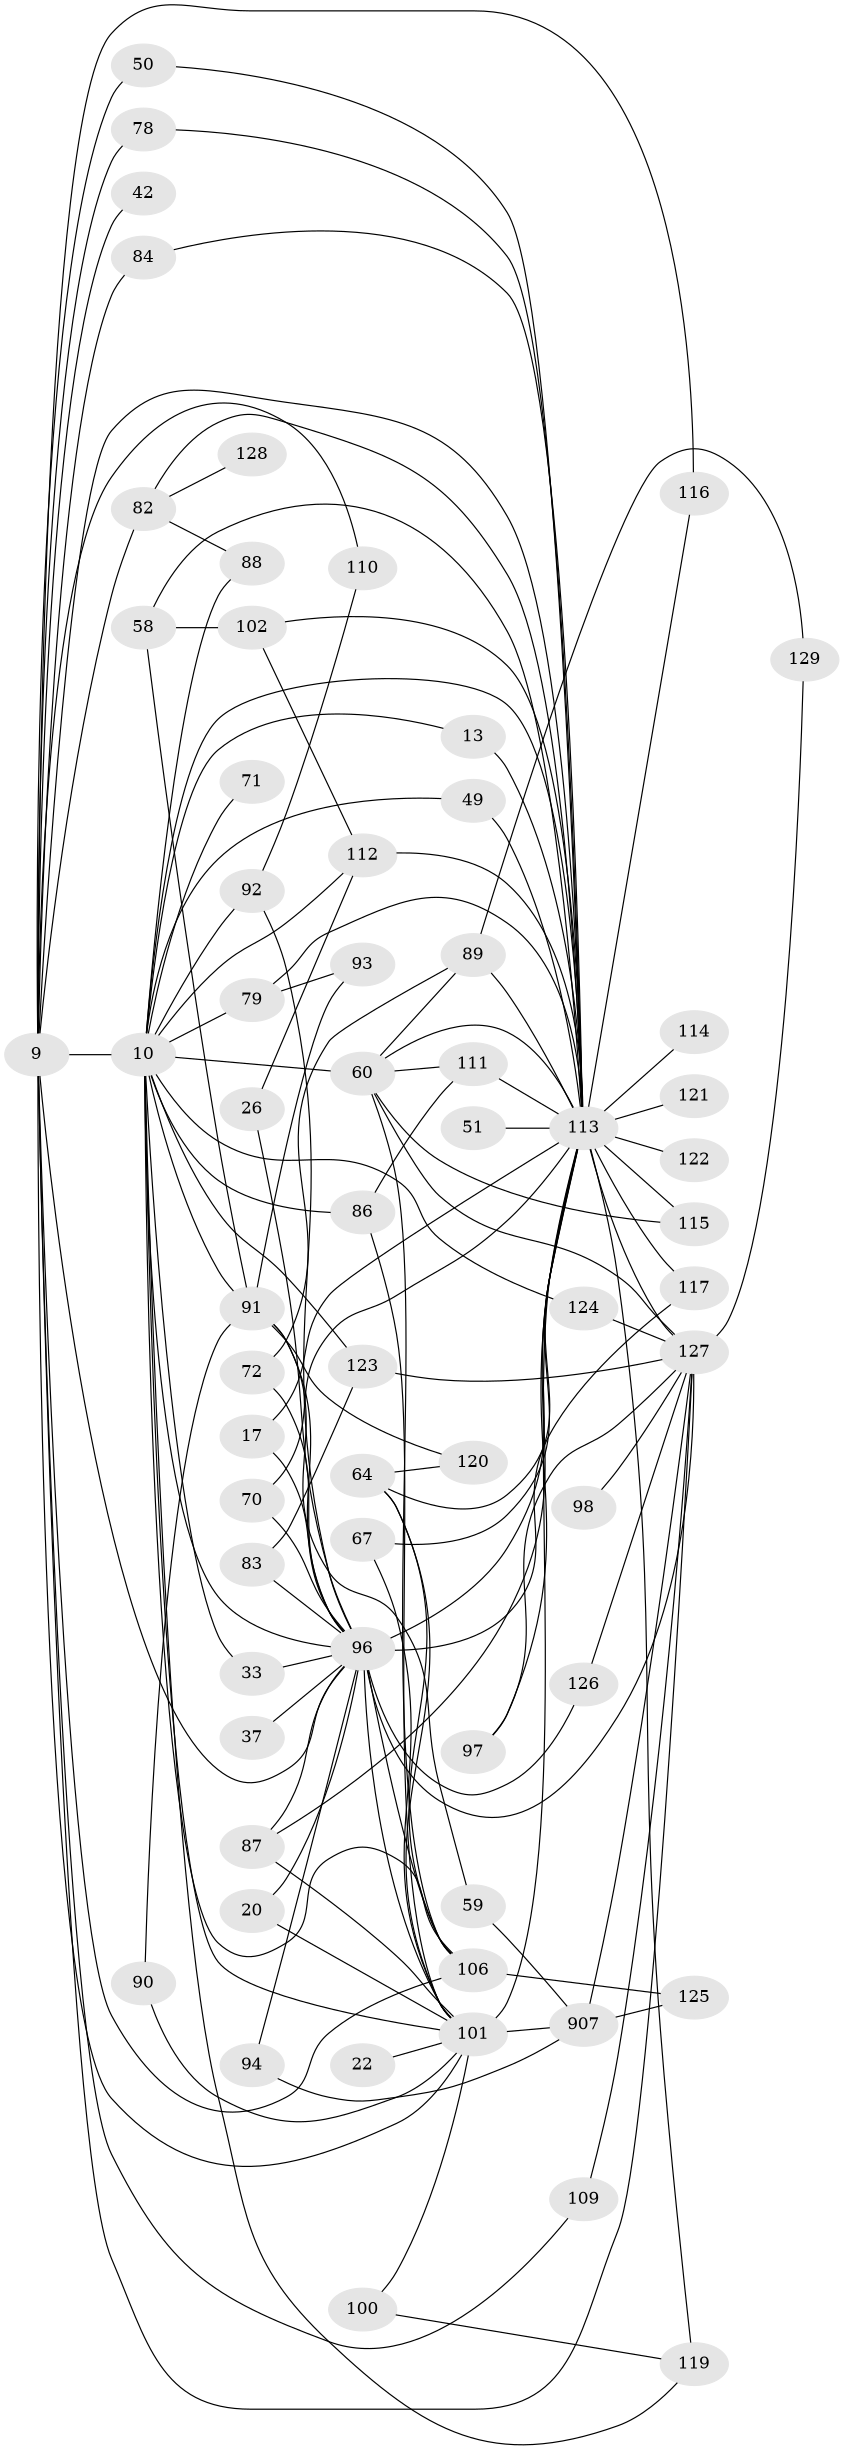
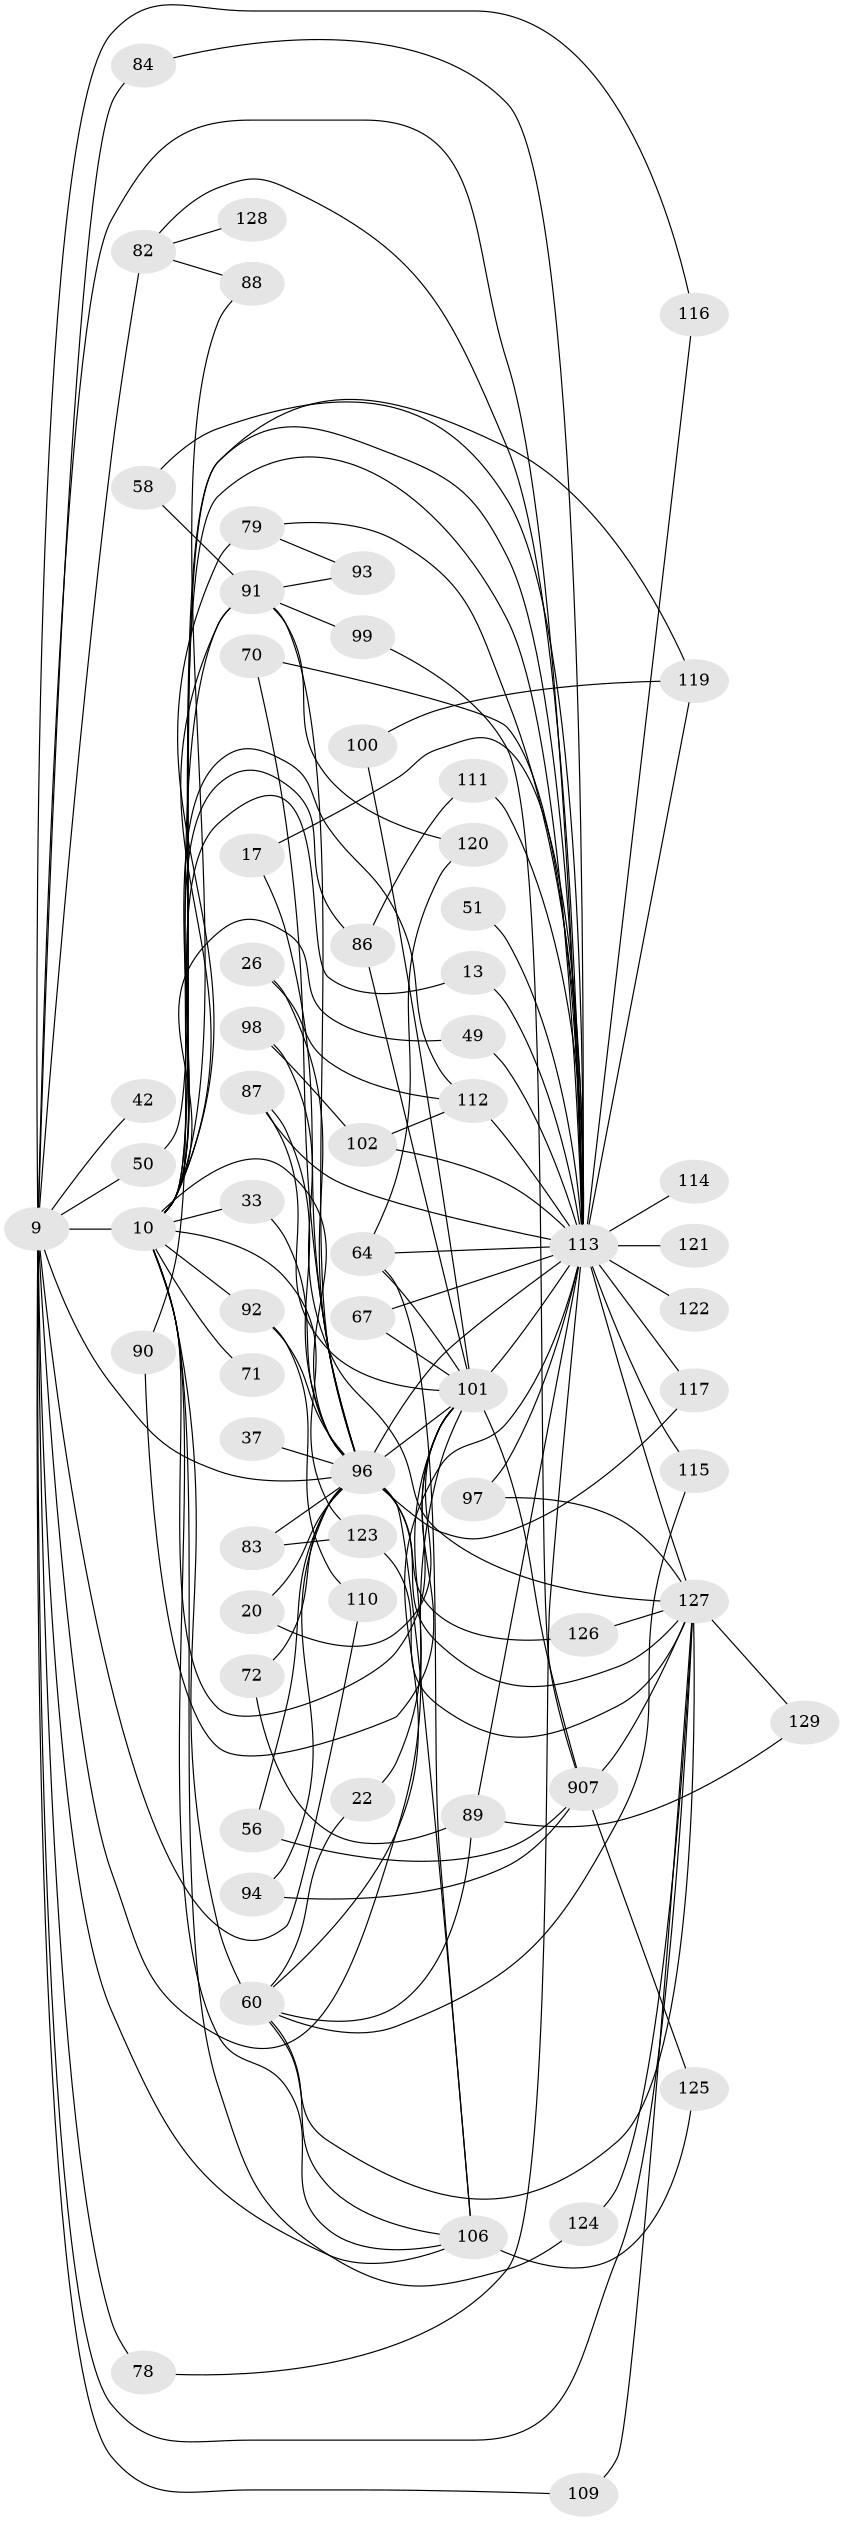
  graph {
    rankdir=LR
    node [color=gray90 style=filled]
    9 [super="+6"]
    10 [super="+3"]
    42
    50
    78
    82 [super="+74"]
    84
    96 [super="+15+30+8"]
    101 [super="+63+2"]
    106 [super="+48+62"]
    109
    110
    113 [super="+68+29+5"]
    116
    127 [super="+108+59+103+118"]
    13
    33
    49
    60 [super="+19+31"]
    71 [super="+25"]
    79 [super="+24"]
    86 [super="+61"]
    88
    91 [super="+53"]
    92 [super="+73"]
    112 [super="+32+69"]
    119 [super="+105"]
    123 [super="+36"]
    124
    128
    117
    126
    n33 [label=907 super="+12"]
    125
    115
    122 [super="+27+46"]
    114
    121 [super="+55"]
    129
    89 [super="+81+34"]
    111 [super="+75"]
    93
    120
-   99 [label=59]
+   99
    17
    20
    22
    26
    37
    51
+   56
    58
    64 [super="+43"]
    67
    70
    72
    83 [super="+40+80"]
    87 [super="+77"]
    90
    94
    97 [super="+65"]
    102 [super="+16"]
    98
    100
    9 -- 10 [weight=4]
    9 -- 42 [weight=2]
    9 -- 50
    9 -- 78
    9 -- 82 [weight=2]
    9 -- 84
    9 -- 96 [weight=5]
    9 -- 101 [weight=4]
    9 -- 106
    9 -- 109
    9 -- 110
    9 -- 113 [weight=4]
    9 -- 116
    9 -- 127
    10 -- 96 [weight=4]
    10 -- 101 [weight=5]
    10 -- 106
    10 -- 113 [weight=5]
    10 -- 13
    10 -- 33
    10 -- 49
    10 -- 60 [weight=4]
    10 -- 71 [weight=3]
    10 -- 79
    10 -- 86
    10 -- 88
    10 -- 91 [weight=2]
    10 -- 92
    10 -- 112 [weight=3]
    10 -- 119
    10 -- 123
    10 -- 124
    50 -- 113
    78 -- 113
    82 -- 113
    82 -- 88
    82 -- 128 [weight=2]
    84 -- 113
    96 -- 101 [weight=5]
    96 -- 106
    96 -- 113 [weight=6]
    96 -- 127 [weight=3]
    96 -- 117
    96 -- 126
    101 -- 113 [weight=6]
    101 -- n33 [weight=2]
    106 -- 125
    109 -- 127
    113 -- 116
    113 -- 127 [weight=11]
    113 -- 119
    113 -- 117
    113 -- 115
    113 -- 122
    113 -- 114 [weight=2]
    113 -- 121 [weight=3]
    127 -- 129
    13 -- 113
    33 -- 96
    49 -- 113
    60 -- 106
    60 -- 113
    60 -- 127
    60 -- 115
    60 -- 89
-   60 -- 111
+   60 -- 22
    79 -- 113 [weight=2]
    79 -- 93
    86 -- 101 [weight=2]
    86 -- 111
    91 -- 96 [weight=2]
    91 -- 93
    91 -- 120
    91 -- 99
    92 -- 96 [weight=2]
    92 -- 110
    112 -- 113 [weight=2]
    123 -- 127 [weight=2]
    124 -- 127
    126 -- 127
    n33 -- 127 [weight=2]
    n33 -- 125
    89 -- 113 [weight=3]
    89 -- 129
    111 -- 113
    99 -- n33
    17 -- 96
    17 -- 113
    20 -- 96
    20 -- 101
    22 -- 101 [weight=2]
    26 -- 96 [weight=2]
    26 -- 112
    37 -- 96 [weight=2]
    51 -- 113
+   56 -- 96
+   56 -- n33
    58 -- 113
    58 -- 91
    64 -- 101
    64 -- 106
    64 -- 113 [weight=2]
    64 -- 120
    67 -- 101
    67 -- 113
    70 -- 96
    70 -- 113
    72 -- 96
    72 -- 89
    83 -- 96
    83 -- 123 [weight=2]
    87 -- 96
    87 -- 101
    87 -- 113 [weight=4]
    90 -- 101
    90 -- 91
    94 -- 96
    94 -- n33
    97 -- 113
    97 -- 127
    102 -- 113 [weight=3]
    102 -- 112
    98 -- 127
-   58 -- 102
+   98 -- 102
    100 -- 101 [weight=2]
    100 -- 119
  }
